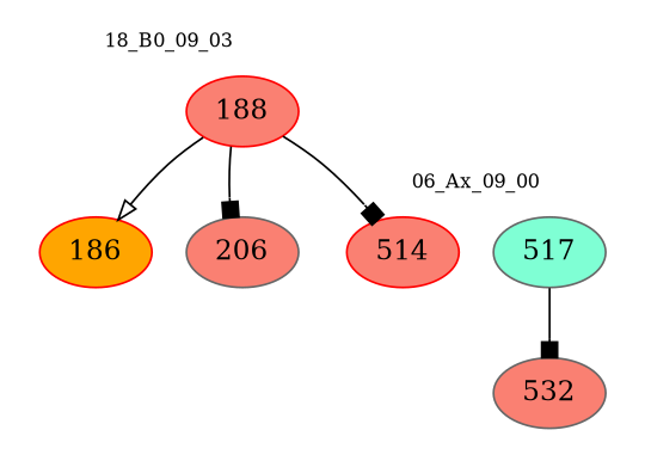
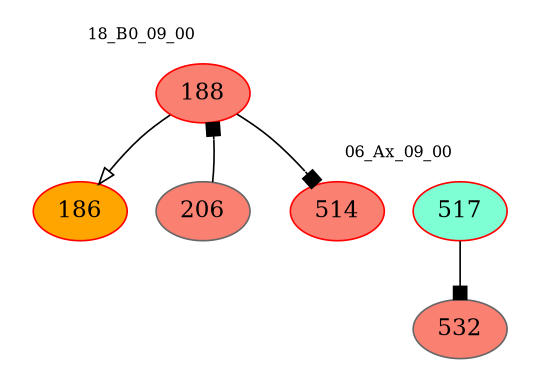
  digraph {
    node [color=gray40 fillcolor=salmon style=filled]
    edge [arrowhead=box color=black]
-   n1 [fillcolor=aquamarine label=517]
+   n1 [color=red fillcolor=aquamarine label=517]
    n2 [color=red label=514]
    n3 [label=532]
    n4 [color=red label=188]
    n5 [color=red fillcolor=orange label=186]
    n6 [label=206]
    subgraph cluster_1 {
      color=white
      fontsize=10
      label="06_Ax_09_00"
      n1
      n2
      n3
    }
    subgraph cluster_2 {
      color=white
      fontsize=10
-     label="18_B0_09_03"
+     label="18_B0_09_00"
      n4
      n5
      n6
    }
    n1 -> n3
    n4 -> n2
    n4 -> n5 [arrowhead=onormal]
-   n4 -> n6
+   n6 -> n4
  }
